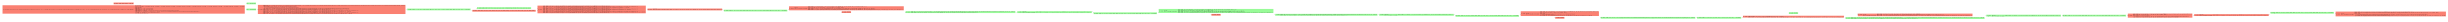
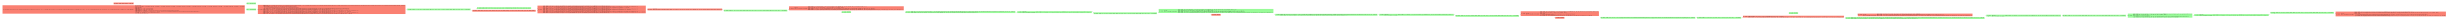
  digraph {
    fontname="IBM Plex Mono"
    rankdir=LR
    node [fillcolor=palegreen fontname="IBM Plex Mono" shape=record style=filled]
    edge [fontname="IBM Plex Mono"]
    n1 [label="{35\:\ ?|MTH_ENTER_BLOCK\l}"]
    n2 [fillcolor=salmon label="{37\:\ 0x0000|0x0000: IGET  (r0 I:com.google.android.material.color.ColorResourcesTableCreator$ResChunkHeader) = (r4 I:com.google.android.material.color.ColorResourcesTableCreator$StringPoolChunk) com.google.android.material.color.ColorResourcesTableCreator.StringPoolChunk.header com.google.android.material.color.ColorResourcesTableCreator$ResChunkHeader  (LINE:266)\l0x0002: INVOKE  \l  (r0 I:com.google.android.material.color.ColorResourcesTableCreator$ResChunkHeader)\l  (r5 I:java.io.ByteArrayOutputStream A[D('outputStream' java.io.ByteArrayOutputStream)])\l type: VIRTUAL call: com.google.android.material.color.ColorResourcesTableCreator.ResChunkHeader.writeTo(java.io.ByteArrayOutputStream):void A[MD:(java.io.ByteArrayOutputStream):void throws java.io.IOException (m)]\l0x0005: IGET  (r0 I:int) = (r4 I:com.google.android.material.color.ColorResourcesTableCreator$StringPoolChunk) com.google.android.material.color.ColorResourcesTableCreator.StringPoolChunk.stringCount int  (LINE:267)\l0x0007: INVOKE  (r0 I:byte[]) = (r0 I:int) type: STATIC call: com.google.android.material.color.ColorResourcesTableCreator.access$500(int):byte[] A[MD:(int):byte[] (m)]\l0x000b: INVOKE  (r5 I:java.io.ByteArrayOutputStream A[D('outputStream' java.io.ByteArrayOutputStream)]), (r0 I:byte[]) type: VIRTUAL call: java.io.ByteArrayOutputStream.write(byte[]):void A[MD:(byte[]):void throws java.io.IOException (c)]\l0x000e: IGET  (r0 I:int) = (r4 I:com.google.android.material.color.ColorResourcesTableCreator$StringPoolChunk) com.google.android.material.color.ColorResourcesTableCreator.StringPoolChunk.styledSpanCount int  (LINE:268)\l0x0010: INVOKE  (r0 I:byte[]) = (r0 I:int) type: STATIC call: com.google.android.material.color.ColorResourcesTableCreator.access$500(int):byte[] A[MD:(int):byte[] (m)]\l0x0014: INVOKE  (r5 I:java.io.ByteArrayOutputStream A[D('outputStream' java.io.ByteArrayOutputStream)]), (r0 I:byte[]) type: VIRTUAL call: java.io.ByteArrayOutputStream.write(byte[]):void A[MD:(byte[]):void throws java.io.IOException (c)]\l0x0017: IGET  (r0 I:boolean) = (r4 I:com.google.android.material.color.ColorResourcesTableCreator$StringPoolChunk) com.google.android.material.color.ColorResourcesTableCreator.StringPoolChunk.utf8Encode boolean  (LINE:269)\l}"]
    n3 [label="{38\:\ 0x0019|0x0019: IF  (r0 I:??[int, boolean, OBJECT, ARRAY, byte, short, char]) == (0 ??[int, boolean, OBJECT, ARRAY, byte, short, char])  \-\> B:40:0x001e \l}"]
    n4 [label="{39\:\ 0x001b|0x001b: CONST  (r0 I:??[int, float, short, byte, char]) = (256(0x100, float:3.59E\-43) ??[int, float, short, byte, char]) \l}"]
    n5 [fillcolor=salmon label="{40\:\ 0x001e|0x001e: CONST  (r0 I:??[int, float, boolean, short, byte, char, OBJECT, ARRAY]) = (0 ??[int, float, boolean, short, byte, char, OBJECT, ARRAY]) \l}"]
    n6 [fillcolor=salmon label="{41\:\ 0x001f|0x001f: INVOKE  (r0 I:byte[]) = (r0 I:int) type: STATIC call: com.google.android.material.color.ColorResourcesTableCreator.access$500(int):byte[] A[MD:(int):byte[] (m)]\l0x0023: INVOKE  (r5 I:java.io.ByteArrayOutputStream A[D('outputStream' java.io.ByteArrayOutputStream)]), (r0 I:byte[]) type: VIRTUAL call: java.io.ByteArrayOutputStream.write(byte[]):void A[MD:(byte[]):void throws java.io.IOException (c)]\l0x0026: IGET  (r0 I:int) = (r4 I:com.google.android.material.color.ColorResourcesTableCreator$StringPoolChunk) com.google.android.material.color.ColorResourcesTableCreator.StringPoolChunk.stringsStart int  (LINE:270)\l0x0028: INVOKE  (r0 I:byte[]) = (r0 I:int) type: STATIC call: com.google.android.material.color.ColorResourcesTableCreator.access$500(int):byte[] A[MD:(int):byte[] (m)]\l0x002c: INVOKE  (r5 I:java.io.ByteArrayOutputStream A[D('outputStream' java.io.ByteArrayOutputStream)]), (r0 I:byte[]) type: VIRTUAL call: java.io.ByteArrayOutputStream.write(byte[]):void A[MD:(byte[]):void throws java.io.IOException (c)]\l0x002f: IGET  (r0 I:int) = (r4 I:com.google.android.material.color.ColorResourcesTableCreator$StringPoolChunk) com.google.android.material.color.ColorResourcesTableCreator.StringPoolChunk.styledSpansStart int  (LINE:271)\l0x0031: INVOKE  (r0 I:byte[]) = (r0 I:int) type: STATIC call: com.google.android.material.color.ColorResourcesTableCreator.access$500(int):byte[] A[MD:(int):byte[] (m)]\l0x0035: INVOKE  (r5 I:java.io.ByteArrayOutputStream A[D('outputStream' java.io.ByteArrayOutputStream)]), (r0 I:byte[]) type: VIRTUAL call: java.io.ByteArrayOutputStream.write(byte[]):void A[MD:(byte[]):void throws java.io.IOException (c)]\l0x0038: IGET  (r0 I:java.util.List\<java.lang.Integer\>) = (r4 I:com.google.android.material.color.ColorResourcesTableCreator$StringPoolChunk) com.google.android.material.color.ColorResourcesTableCreator.StringPoolChunk.stringIndex java.util.List  (LINE:272)\l0x003a: INVOKE  (r0 I:java.util.Iterator) = (r0 I:java.util.List) type: INTERFACE call: java.util.List.iterator():java.util.Iterator A[MD:():java.util.Iterator\<E\> (c)]\l}"]
    n7 [fillcolor=salmon label="{42\:\ 0x003e|LOOP_START\lLOOP:0: B:42:0x003e\-\>B:44:0x0044\l|0x003e: INVOKE  (r1 I:boolean) = (r0 I:java.util.Iterator) type: INTERFACE call: java.util.Iterator.hasNext():boolean A[MD:():boolean (c)]\l}"]
    n8 [label="{43\:\ 0x0042|0x0042: IF  (r1 I:??[int, boolean, OBJECT, ARRAY, byte, short, char]) == (0 ??[int, boolean, OBJECT, ARRAY, byte, short, char])  \-\> B:65:0x0056 \l}"]
    n9 [fillcolor=salmon label="{44\:\ 0x0044|LOOP_END\lLOOP:0: B:42:0x003e\-\>B:44:0x0044\l|0x0044: INVOKE  (r1 I:java.lang.Object) = (r0 I:java.util.Iterator) type: INTERFACE call: java.util.Iterator.next():java.lang.Object A[MD:():E (c)]\l0x0048: CHECK_CAST (r1 I:java.lang.Integer) = (java.lang.Integer) (r1 I:??[OBJECT, ARRAY]) \l0x004a: INVOKE  (r2 I:int) = (r1 I:java.lang.Integer A[D('index' java.lang.Integer)]) type: VIRTUAL call: java.lang.Integer.intValue():int A[MD:():int (c)] (LINE:273)\l0x004e: INVOKE  (r2 I:byte[]) = (r2 I:int) type: STATIC call: com.google.android.material.color.ColorResourcesTableCreator.access$500(int):byte[] A[MD:(int):byte[] (m)]\l0x0052: INVOKE  (r5 I:java.io.ByteArrayOutputStream A[D('outputStream' java.io.ByteArrayOutputStream)]), (r2 I:byte[]) type: VIRTUAL call: java.io.ByteArrayOutputStream.write(byte[]):void A[MD:(byte[]):void throws java.io.IOException (c)]\l}"]
-   n10 [fillcolor=salmon label="{65\:\ 0x0056|SYNTHETIC\l}"]
+   n10 [label="{65\:\ 0x0056|SYNTHETIC\l}"]
    n11 [label="{45\:\ 0x0056|0x0056: IGET  (r0 I:java.util.List\<java.lang.Integer\>) = (r4 I:com.google.android.material.color.ColorResourcesTableCreator$StringPoolChunk) com.google.android.material.color.ColorResourcesTableCreator.StringPoolChunk.styledSpanIndex java.util.List  (LINE:275)\l0x0058: INVOKE  (r0 I:java.util.Iterator) = (r0 I:java.util.List) type: INTERFACE call: java.util.List.iterator():java.util.Iterator A[MD:():java.util.Iterator\<E\> (c)]\l}"]
    n12 [label="{46\:\ 0x005c|LOOP_START\lLOOP:1: B:46:0x005c\-\>B:48:0x0062\l|0x005c: INVOKE  (r1 I:boolean) = (r0 I:java.util.Iterator) type: INTERFACE call: java.util.Iterator.hasNext():boolean A[MD:():boolean (c)]\l}"]
    n13 [label="{47\:\ 0x0060|0x0060: IF  (r1 I:??[int, boolean, OBJECT, ARRAY, byte, short, char]) == (0 ??[int, boolean, OBJECT, ARRAY, byte, short, char])  \-\> B:66:0x0074 \l}"]
    n14 [label="{48\:\ 0x0062|LOOP_END\lLOOP:1: B:46:0x005c\-\>B:48:0x0062\l|0x0062: INVOKE  (r1 I:java.lang.Object) = (r0 I:java.util.Iterator) type: INTERFACE call: java.util.Iterator.next():java.lang.Object A[MD:():E (c)]\l0x0066: CHECK_CAST (r1 I:java.lang.Integer) = (java.lang.Integer) (r1 I:??[OBJECT, ARRAY]) \l0x0068: INVOKE  (r2 I:int) = (r1 I:java.lang.Integer A[D('index' java.lang.Integer)]) type: VIRTUAL call: java.lang.Integer.intValue():int A[MD:():int (c)] (LINE:276)\l0x006c: INVOKE  (r2 I:byte[]) = (r2 I:int) type: STATIC call: com.google.android.material.color.ColorResourcesTableCreator.access$500(int):byte[] A[MD:(int):byte[] (m)]\l0x0070: INVOKE  (r5 I:java.io.ByteArrayOutputStream A[D('outputStream' java.io.ByteArrayOutputStream)]), (r2 I:byte[]) type: VIRTUAL call: java.io.ByteArrayOutputStream.write(byte[]):void A[MD:(byte[]):void throws java.io.IOException (c)]\l}"]
    n15 [fillcolor=salmon label="{66\:\ 0x0074|SYNTHETIC\l}"]
    n16 [label="{49\:\ 0x0074|0x0074: IGET  (r0 I:java.util.List\<byte[]\>) = (r4 I:com.google.android.material.color.ColorResourcesTableCreator$StringPoolChunk) com.google.android.material.color.ColorResourcesTableCreator.StringPoolChunk.strings java.util.List  (LINE:278)\l0x0076: INVOKE  (r0 I:java.util.Iterator) = (r0 I:java.util.List) type: INTERFACE call: java.util.List.iterator():java.util.Iterator A[MD:():java.util.Iterator\<E\> (c)]\l}"]
    n17 [label="{50\:\ 0x007a|LOOP_START\lLOOP:2: B:50:0x007a\-\>B:52:0x0080\l|0x007a: INVOKE  (r1 I:boolean) = (r0 I:java.util.Iterator) type: INTERFACE call: java.util.Iterator.hasNext():boolean A[MD:():boolean (c)]\l}"]
    n18 [label="{51\:\ 0x007e|0x007e: IF  (r1 I:??[int, boolean, OBJECT, ARRAY, byte, short, char]) == (0 ??[int, boolean, OBJECT, ARRAY, byte, short, char])  \-\> B:67:0x008a \l}"]
    n19 [fillcolor=salmon label="{52\:\ 0x0080|LOOP_END\lLOOP:2: B:50:0x007a\-\>B:52:0x0080\l|0x0080: INVOKE  (r1 I:java.lang.Object) = (r0 I:java.util.Iterator) type: INTERFACE call: java.util.Iterator.next():java.lang.Object A[MD:():E (c)]\l0x0084: CHECK_CAST (r1 I:byte[]) = (byte[]) (r1 I:??[OBJECT, ARRAY]) \l0x0086: INVOKE  \l  (r5 I:java.io.ByteArrayOutputStream A[D('outputStream' java.io.ByteArrayOutputStream)])\l  (r1 I:byte[] A[D('string' byte[])])\l type: VIRTUAL call: java.io.ByteArrayOutputStream.write(byte[]):void A[MD:(byte[]):void throws java.io.IOException (c)] (LINE:279)\l}"]
    n20 [fillcolor=salmon label="{67\:\ 0x008a|SYNTHETIC\l}"]
    n21 [label="{53\:\ 0x008a|0x008a: IGET  (r0 I:int) = (r4 I:com.google.android.material.color.ColorResourcesTableCreator$StringPoolChunk) com.google.android.material.color.ColorResourcesTableCreator.StringPoolChunk.stringsPaddingSize int  (LINE:281)\l}"]
    n22 [label="{54\:\ 0x008c|0x008c: IF  (r0 I:??[int, byte, short, char]) \<= (0 ??[int, byte, short, char])  \-\> B:56:0x0093 \l}"]
    n23 [fillcolor=salmon label="{55\:\ 0x008e|0x008e: NEW_ARRAY  (r0 I:byte[]) = (r0 I:int A[IMMUTABLE_TYPE]) type: byte[]  (LINE:282)\l0x0090: INVOKE  (r5 I:java.io.ByteArrayOutputStream A[D('outputStream' java.io.ByteArrayOutputStream)]), (r0 I:byte[]) type: VIRTUAL call: java.io.ByteArrayOutputStream.write(byte[]):void A[MD:(byte[]):void throws java.io.IOException (c)]\l}"]
    n24 [label="{56\:\ 0x0093|0x0093: IGET  (r0 I:java.util.List\<java.util.List\<com.google.android.material.color.ColorResourcesTableCreator$StringStyledSpan\>\>) = (r4 I:com.google.android.material.color.ColorResourcesTableCreator$StringPoolChunk) com.google.android.material.color.ColorResourcesTableCreator.StringPoolChunk.styledSpans java.util.List  (LINE:284)\l0x0095: INVOKE  (r0 I:java.util.Iterator) = (r0 I:java.util.List) type: INTERFACE call: java.util.List.iterator():java.util.Iterator A[MD:():java.util.Iterator\<E\> (c)]\l}"]
    n25 [label="{57\:\ 0x0099|LOOP_START\lLOOP:3: B:57:0x0099\-\>B:63:0x00b9\l|0x0099: INVOKE  (r1 I:boolean) = (r0 I:java.util.Iterator) type: INTERFACE call: java.util.Iterator.hasNext():boolean A[MD:():boolean (c)]\l}"]
    n26 [label="{58\:\ 0x009d|0x009d: IF  (r1 I:??[int, boolean, OBJECT, ARRAY, byte, short, char]) == (0 ??[int, boolean, OBJECT, ARRAY, byte, short, char])  \-\> B:68:0x00c2 \l}"]
-   n27 [fillcolor=salmon label="{59\:\ 0x009f|0x009f: INVOKE  (r1 I:java.lang.Object) = (r0 I:java.util.Iterator) type: INTERFACE call: java.util.Iterator.next():java.lang.Object A[MD:():E (c)]\l0x00a3: CHECK_CAST (r1 I:java.util.List) = (java.util.List) (r1 I:??[OBJECT, ARRAY]) \l0x00a5: INVOKE  (r2 I:java.util.Iterator) = \l  (r1 I:java.util.List A[D('styledSpanList' java.util.List\<com.google.android.material.color.ColorResourcesTableCreator$StringStyledSpan\>)])\l type: INTERFACE call: java.util.List.iterator():java.util.Iterator A[MD:():java.util.Iterator\<E\> (c)] (LINE:285)\l}"]
-   n28 [fillcolor=salmon label="{60\:\ 0x00a9|LOOP_START\lLOOP:4: B:60:0x00a9\-\>B:62:0x00af\l|0x00a9: INVOKE  (r3 I:boolean) = (r2 I:java.util.Iterator) type: INTERFACE call: java.util.Iterator.hasNext():boolean A[MD:():boolean (c)]\l}"]
+   n27 [label="{59\:\ 0x009f|0x009f: INVOKE  (r1 I:java.lang.Object) = (r0 I:java.util.Iterator) type: INTERFACE call: java.util.Iterator.next():java.lang.Object A[MD:():E (c)]\l0x00a3: CHECK_CAST (r1 I:java.util.List) = (java.util.List) (r1 I:??[OBJECT, ARRAY]) \l0x00a5: INVOKE  (r2 I:java.util.Iterator) = \l  (r1 I:java.util.List A[D('styledSpanList' java.util.List\<com.google.android.material.color.ColorResourcesTableCreator$StringStyledSpan\>)])\l type: INTERFACE call: java.util.List.iterator():java.util.Iterator A[MD:():java.util.Iterator\<E\> (c)] (LINE:285)\l}"]
+   n28 [label="{60\:\ 0x00a9|LOOP_START\lLOOP:4: B:60:0x00a9\-\>B:62:0x00af\l|0x00a9: INVOKE  (r3 I:boolean) = (r2 I:java.util.Iterator) type: INTERFACE call: java.util.Iterator.hasNext():boolean A[MD:():boolean (c)]\l}"]
    n29 [label="{61\:\ 0x00ad|0x00ad: IF  (r3 I:??[int, boolean, OBJECT, ARRAY, byte, short, char]) == (0 ??[int, boolean, OBJECT, ARRAY, byte, short, char])  \-\> B:69:0x00b9 \l}"]
    n30 [fillcolor=salmon label="{62\:\ 0x00af|LOOP_END\lLOOP:4: B:60:0x00a9\-\>B:62:0x00af\l|0x00af: INVOKE  (r3 I:java.lang.Object) = (r2 I:java.util.Iterator) type: INTERFACE call: java.util.Iterator.next():java.lang.Object A[MD:():E (c)]\l0x00b3: CHECK_CAST (r3 I:com.google.android.material.color.ColorResourcesTableCreator$StringStyledSpan) = (com.google.android.material.color.ColorResourcesTableCreator$StringStyledSpan) (r3 I:??[OBJECT, ARRAY]) \l0x00b5: INVOKE  \l  (r3 I:com.google.android.material.color.ColorResourcesTableCreator$StringStyledSpan A[D('styledSpan' com.google.android.material.color.ColorResourcesTableCreator$StringStyledSpan)])\l  (r5 I:java.io.ByteArrayOutputStream A[D('outputStream' java.io.ByteArrayOutputStream)])\l type: VIRTUAL call: com.google.android.material.color.ColorResourcesTableCreator.StringStyledSpan.writeTo(java.io.ByteArrayOutputStream):void A[MD:(java.io.ByteArrayOutputStream):void throws java.io.IOException (m)] (LINE:286)\l}"]
    n31 [label="{69\:\ 0x00b9|SYNTHETIC\l}"]
    n32 [fillcolor=salmon label="{63\:\ 0x00b9|LOOP_END\lLOOP:3: B:57:0x0099\-\>B:63:0x00b9\l|0x00b9: CONST  (r2 I:??[int, float, short, byte, char]) = (\-1 ??[int, float, short, byte, char])  (LINE:288)\l0x00ba: INVOKE  (r2 I:byte[]) = (r2 I:int) type: STATIC call: com.google.android.material.color.ColorResourcesTableCreator.access$500(int):byte[] A[MD:(int):byte[] (m)]\l0x00be: INVOKE  (r5 I:java.io.ByteArrayOutputStream A[D('outputStream' java.io.ByteArrayOutputStream)]), (r2 I:byte[]) type: VIRTUAL call: java.io.ByteArrayOutputStream.write(byte[]):void A[MD:(byte[]):void throws java.io.IOException (c)]\l}"]
    n33 [fillcolor=salmon label="{64\:\ 0x00c2|RETURN\l|0x00c2: RETURN    (LINE:290)\l}"]
    n34 [label="{36\:\ ?|MTH_EXIT_BLOCK\l}"]
    n35 [fillcolor=salmon label="{void com.google.android.material.color.ColorResourcesTableCreator.StringPoolChunk.writeTo((r4 'this' I:com.google.android.material.color.ColorResourcesTableCreator$StringPoolChunk A[IMMUTABLE_TYPE, THIS]), (r5 I:java.io.ByteArrayOutputStream A[D('outputStream' java.io.ByteArrayOutputStream), IMMUTABLE_TYPE, METHOD_ARGUMENT]))  | USE_LINES_HINTS\lBACK_EDGE: B:44:0x0044 \-\> B:42:0x003e, BACK_EDGE: B:48:0x0062 \-\> B:46:0x005c, BACK_EDGE: B:52:0x0080 \-\> B:50:0x007a, BACK_EDGE: B:62:0x00af \-\> B:60:0x00a9, BACK_EDGE: B:63:0x00b9 \-\> B:57:0x0099, CROSS_EDGE: B:54:0x008c \-\> B:56:0x0093, CROSS_EDGE: B:40:0x001e \-\> B:41:0x001f\lINLINE_NOT_NEEDED\lDebug Info:\l  0x004a\-0x0055: r1 'index' Ljava\/lang\/Integer;\l  0x0068\-0x0073: r1 'index' Ljava\/lang\/Integer;\l  0x0086\-0x0089: r1 'string' [B\l  0x00b5\-0x00b8: r3 'styledSpan' Lcom\/google\/android\/material\/color\/ColorResourcesTableCreator$StringStyledSpan;\l  0x00a5\-0x00c1: r1 'styledSpanList' Ljava\/util\/List;, signature: Ljava\/util\/List\<Lcom\/google\/android\/material\/color\/ColorResourcesTableCreator$StringStyledSpan;\>;\l  \-1 \-0x00c2: r5 'outputStream' Ljava\/io\/ByteArrayOutputStream;\lEXCEPTIONS:[Ljava\/io\/IOException;]\l}"]
    n1 -> n2
    n2 -> n3
    n3 -> n4 [style=dashed]
    n3 -> n5
    n4 -> n6
    n5 -> n6
    n6 -> n7
    n7 -> n8
    n8 -> n9 [style=dashed]
    n8 -> n10
    n9 -> n7
    n10 -> n11
    n11 -> n12
    n12 -> n13
    n13 -> n14 [style=dashed]
    n13 -> n15
    n14 -> n12
    n15 -> n16
    n16 -> n17
    n17 -> n18
    n18 -> n19 [style=dashed]
    n18 -> n20
    n19 -> n17
    n20 -> n21
    n21 -> n22
    n22 -> n23 [style=dashed]
    n22 -> n24
    n23 -> n24
    n24 -> n25
    n25 -> n26
    n26 -> n27 [style=dashed]
    n27 -> n28
    n28 -> n29
    n29 -> n30 [style=dashed]
    n30 -> n28
    n31 -> n29
    n31 -> n32
    n32 -> n25
    n33 -> n34
    n35 -> n1
  }
